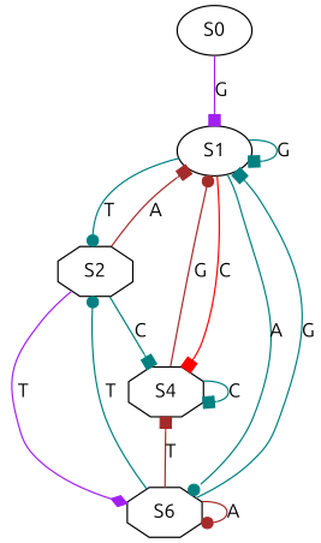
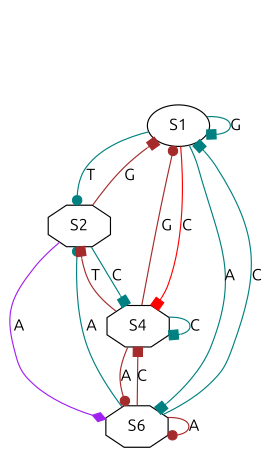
  strict digraph {
    fontname=Ubuntu
    node [fontname=Ubuntu shape=octagon]
    edge [arrowhead=box color=teal fontname=Ubuntu]
-   S0 [shape=ellipse]
    S1 [shape=ellipse]
    S2
    n4 [label=S6]
    S4
-   S0 -> S1 [color=purple label=G]
    S1 -> S1 [label=G]
    S1 -> S2 [arrowhead=dot label=T]
-   S1 -> n4 [arrowhead=dot label=A]
+   S1 -> n4 [label=A]
    S1 -> S4 [color=red label=C]
-   S2 -> S1 [color=brown label=A]
-   S2 -> n4 [arrowhead=diamond color=purple label=T]
+   S2 -> S1 [color=brown label=G]
+   S2 -> n4 [arrowhead=diamond color=purple label=A]
    S2 -> S4 [label=C]
-   n4 -> S1 [label=G]
-   n4 -> S2 [arrowhead=dot label=T]
+   n4 -> S1 [label=C]
+   n4 -> S2 [arrowhead=dot label=A]
    n4 -> n4 [arrowhead=dot color=brown label=A]
-   n4 -> S4 [color=brown label=T]
+   n4 -> S4 [color=brown label=C]
    S4 -> S1 [arrowhead=dot color=brown label=G]
+   S4 -> S2 [color=brown label=T]
+   S4 -> n4 [arrowhead=dot color=brown label=A]
    S4 -> S4 [label=C]
  }
